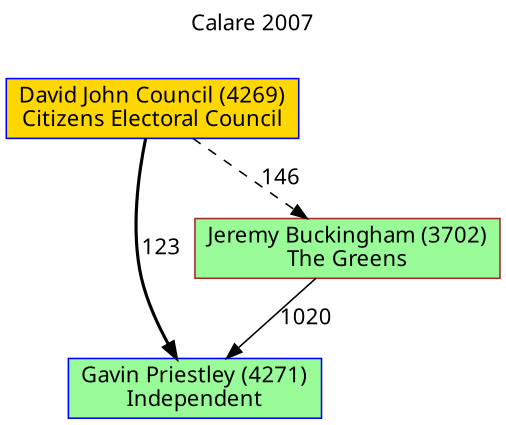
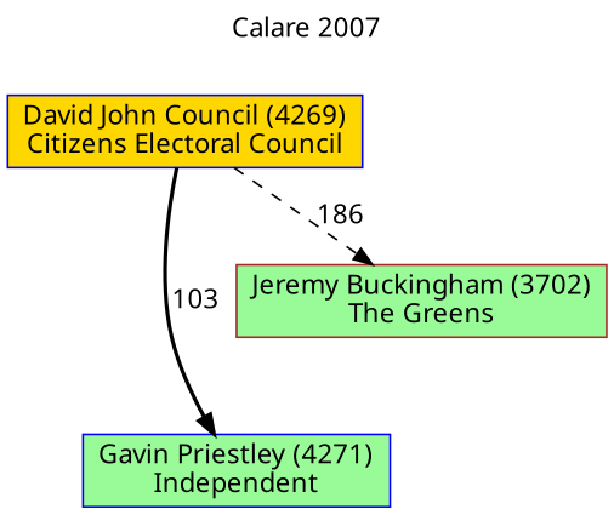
  digraph {
    fontname="Noto Sans"
    label="Calare 2007"
    labelloc=t
    mclimit=10
    node [color=blue fillcolor=palegreen fontname="Noto Sans" shape=box style=filled]
    edge [fontname="Noto Sans"]
    n1 [label="Gavin Priestley (4271)\nIndependent"]
    n2 [color=brown label="Jeremy Buckingham (3702)\nThe Greens"]
    n3 [fillcolor=gold label="David John Council (4269)\nCitizens Electoral Council"]
-   n2 -> n1 [label=1020 style=solid]
-   n3 -> n1 [label=123 style=bold]
-   n3 -> n2 [label=146 style=dashed]
+   n3 -> n1 [label=103 style=bold]
+   n3 -> n2 [label=186 style=dashed]
  }
